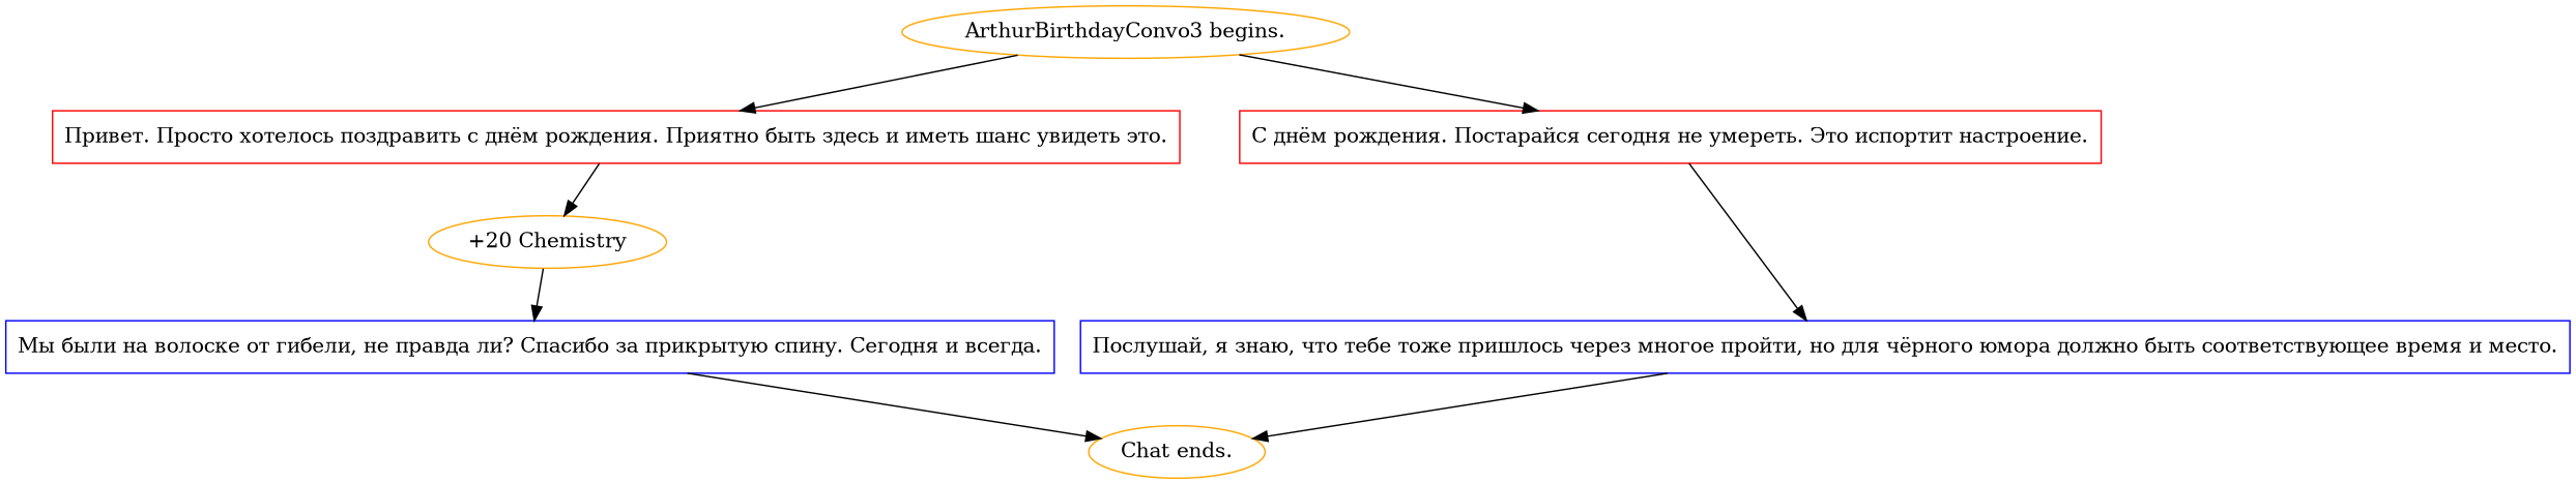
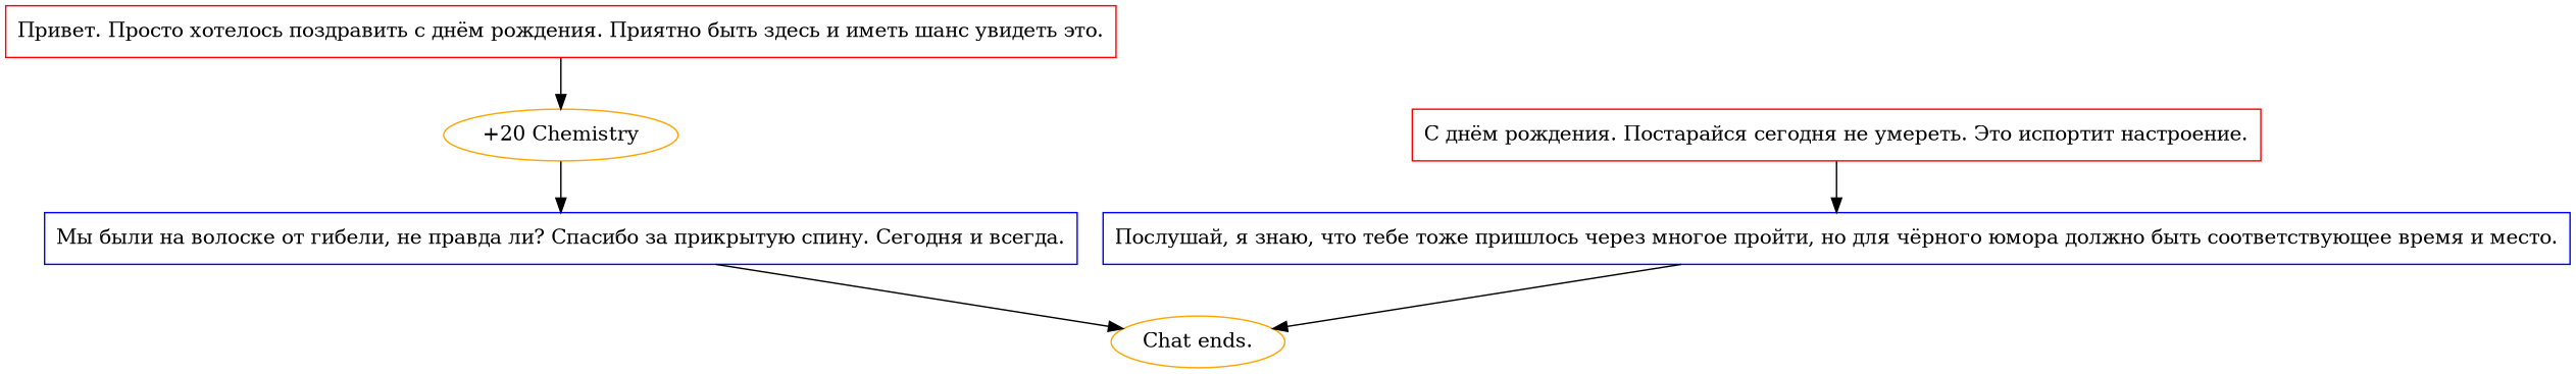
  digraph {
    node [color=orange shape=box]
-   "ArthurBirthdayConvo3 begins." [shape=""]
    n2 [color=red label="Привет. Просто хотелось поздравить с днём рождения. Приятно быть здесь и иметь шанс увидеть это."]
    n3 [color=red label="С днём рождения. Постарайся сегодня не умереть. Это испортит настроение."]
    n4 [label="+20 Chemistry" shape=""]
    n5 [color=blue label="Послушай, я знаю, что тебе тоже пришлось через многое пройти, но для чёрного юмора должно быть соответствующее время и место."]
    n6 [color=blue label="Мы были на волоске от гибели, не правда ли? Спасибо за прикрытую спину. Сегодня и всегда."]
    "Chat ends." [shape=""]
-   "ArthurBirthdayConvo3 begins." -> n2
-   "ArthurBirthdayConvo3 begins." -> n3
    n2 -> n4
    n3 -> n5
    n4 -> n6
    n5 -> "Chat ends."
    n6 -> "Chat ends."
  }
